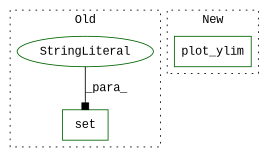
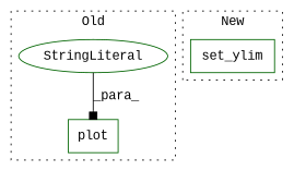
  digraph {
    fontname="Liberation Mono"
    node [a=32 shape=box color=darkgreen fontname="Liberation Mono"]
-   n1 [l="5,1" label=set s="18186,18219"]
+   n1 [l="5,1" label=plot s="18186,18219"]
    n2 [a=45 l=6 label=StringLiteral s=18211 shape=ellipse]
-   n3 [l="9,1" label=plot_ylim s="18475,18490"]
+   n3 [l="9,1" label=set_ylim s="18475,18490"]
    subgraph cluster_1 {
      label=Old
      style=dotted
      n1
      n2
    }
    subgraph cluster_2 {
      label=New
      style=dotted
      n3
    }
    n2 -> n1 [label=_para_ style=solid arrowhead=box fontname="Liberation Mono"]
  }
